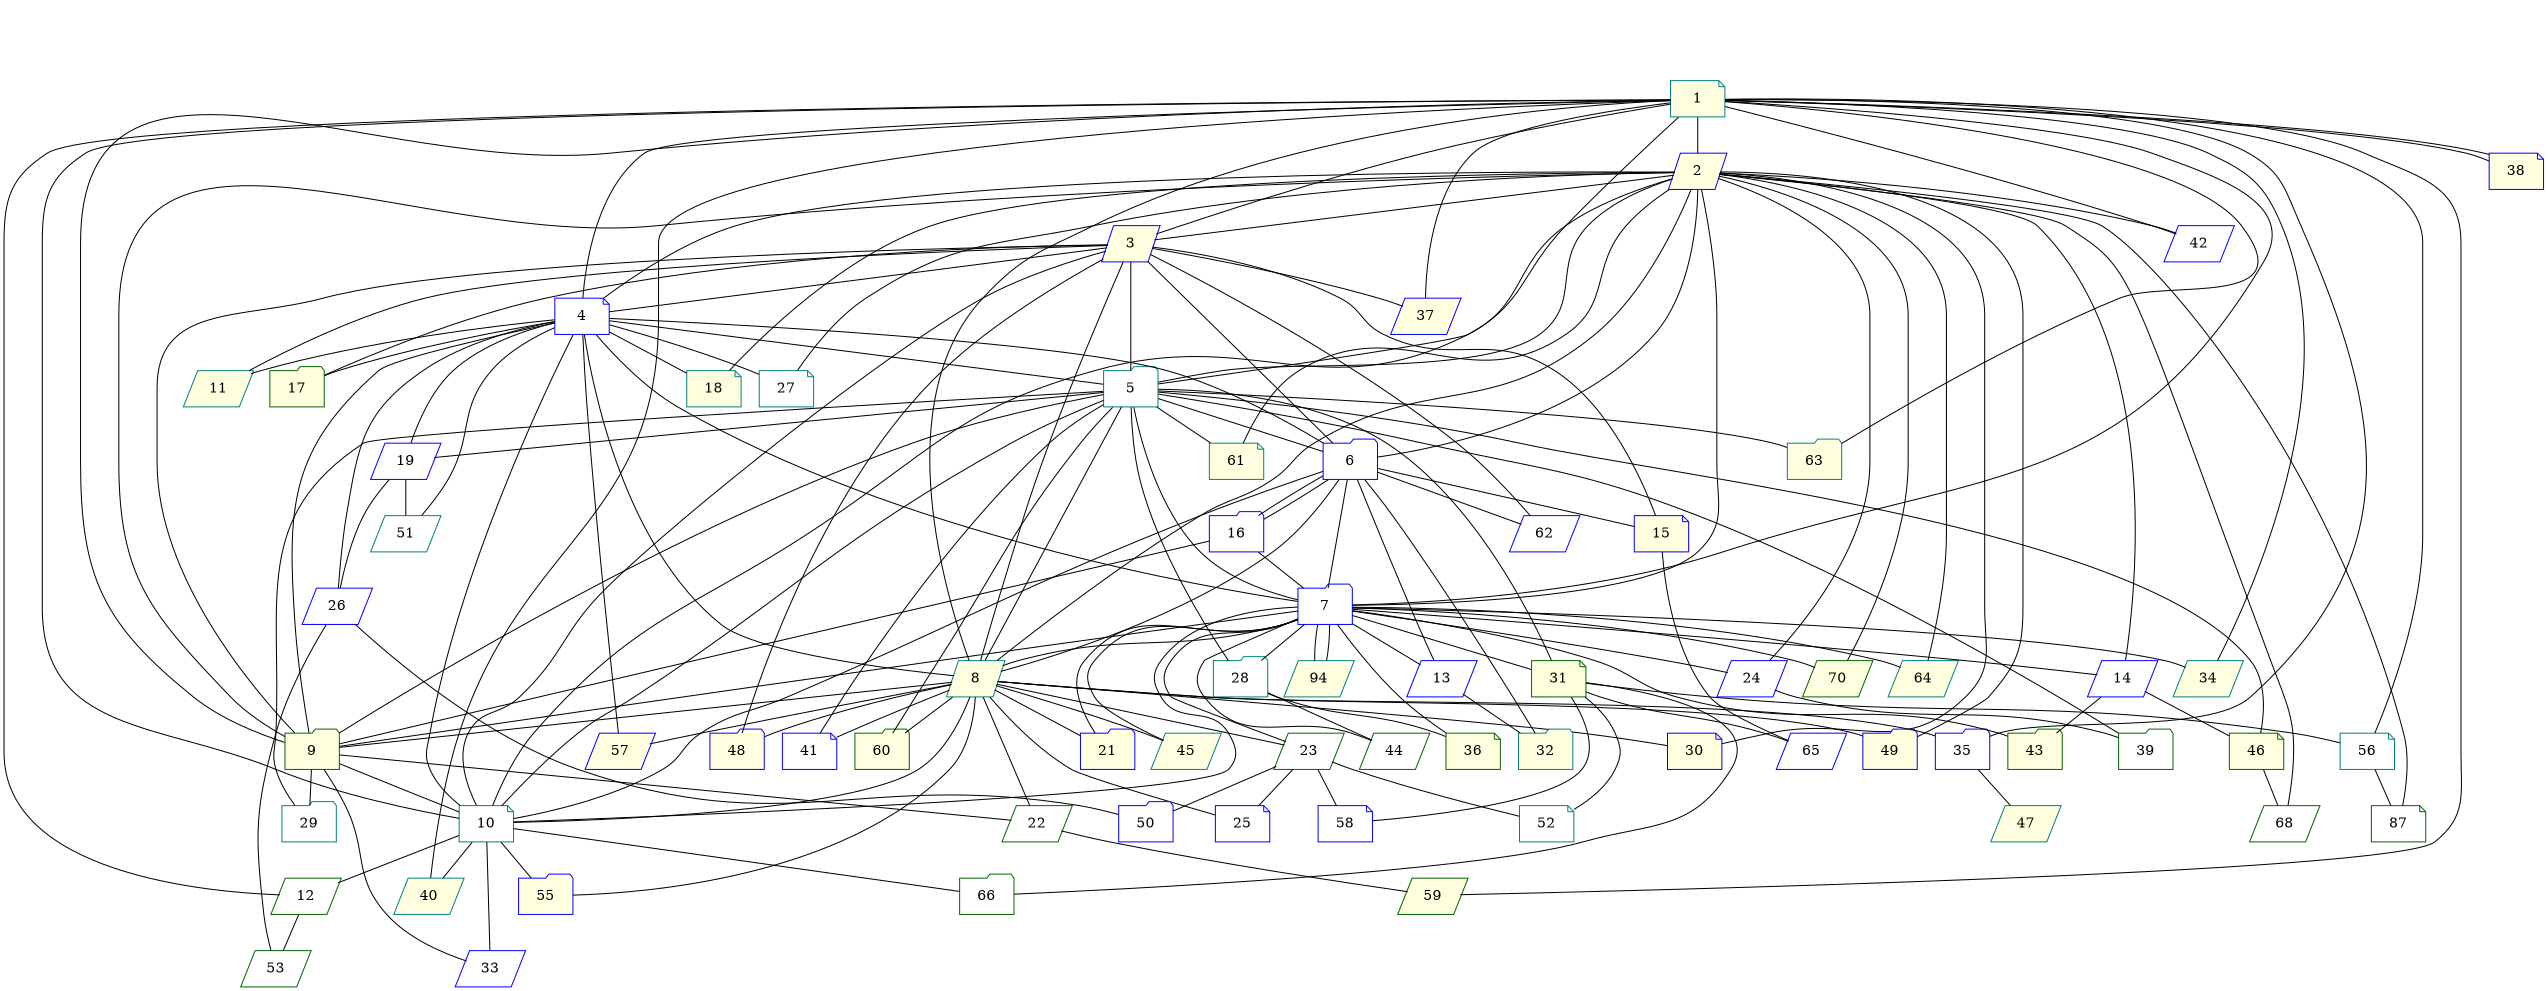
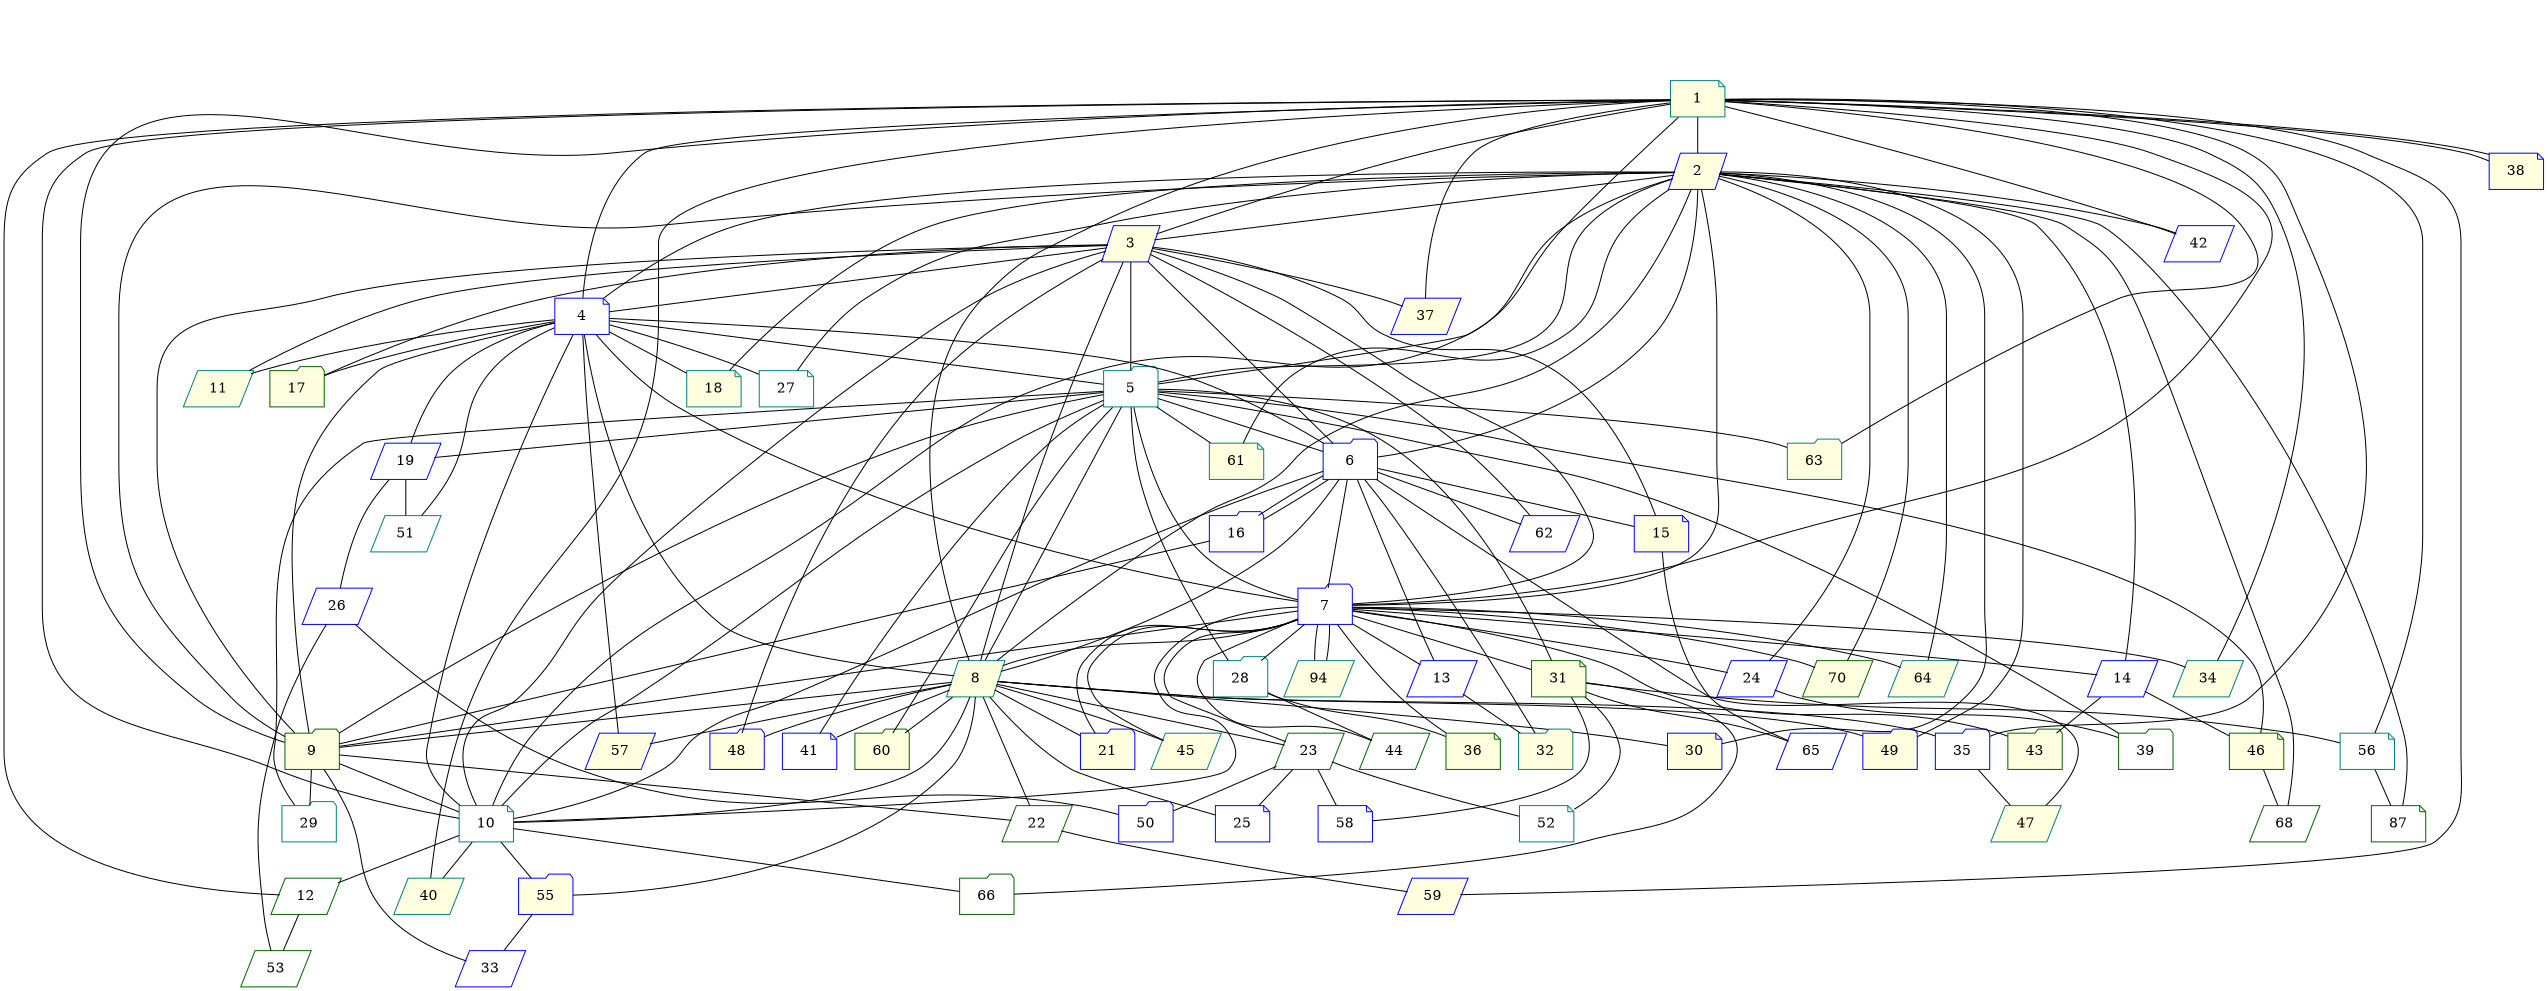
  graph {
    node [color=blue fillcolor=white shape=parallelogram style=filled]
    1 [color=teal fillcolor=lightyellow shape=note]
    2 [fillcolor=lightyellow]
    3 [fillcolor=lightyellow]
    4 [shape=note]
    5 [color=teal shape=folder]
    7 [shape=folder]
    8 [color=teal fillcolor=lightyellow]
    9 [color=darkgreen fillcolor=lightyellow shape=folder]
    10 [color=teal shape=note]
    12 [color=darkgreen]
    34 [color=teal fillcolor=lightyellow]
    35 [shape=folder]
    37 [fillcolor=lightyellow]
    38 [fillcolor=lightyellow shape=note]
    40 [color=teal fillcolor=lightyellow]
    42
    56 [color=teal shape=note]
-   59 [color=darkgreen fillcolor=lightyellow]
+   59 [fillcolor=lightyellow]
    63 [color=teal fillcolor=lightyellow shape=folder]
    6 [shape=folder]
    14
    18 [color=teal fillcolor=lightyellow shape=note]
    n23 [color=darkgreen fillcolor=lightyellow label=70]
    24
    27 [color=teal shape=note]
    30 [fillcolor=lightyellow shape=note]
    49 [fillcolor=lightyellow shape=folder]
    61 [color=teal fillcolor=lightyellow shape=note]
    64 [color=teal fillcolor=lightyellow]
    n30 [color=darkgreen label=87 shape=note]
    68 [color=darkgreen]
    11 [color=teal fillcolor=lightyellow]
    15 [fillcolor=lightyellow shape=note]
    17 [color=darkgreen fillcolor=lightyellow shape=folder]
    48 [fillcolor=lightyellow shape=folder]
    62
    19
    26
    51 [color=teal]
    57 [fillcolor=lightyellow]
    28 [color=teal shape=folder]
    29 [color=teal shape=folder]
    31 [color=darkgreen fillcolor=lightyellow shape=note]
    39 [color=darkgreen shape=folder]
    41 [shape=note]
    46 [color=darkgreen fillcolor=lightyellow shape=note]
    60 [color=darkgreen fillcolor=lightyellow shape=folder]
    13
    16 [shape=folder]
    32 [color=teal fillcolor=lightyellow shape=folder]
    47 [color=teal fillcolor=lightyellow]
    21 [fillcolor=lightyellow shape=folder]
    23 [color=darkgreen]
    36 [color=darkgreen fillcolor=lightyellow shape=note]
    43 [color=darkgreen fillcolor=lightyellow shape=folder]
    44 [color=darkgreen]
    45 [color=teal fillcolor=lightyellow]
    n58 [color=teal fillcolor=lightyellow label=94]
    22 [color=darkgreen]
    25 [shape=note]
    55 [fillcolor=lightyellow shape=folder]
    33
    66 [color=darkgreen shape=folder]
    53 [color=darkgreen]
    65
    50 [shape=folder]
    52 [color=teal shape=note]
    58 [shape=note]
    1 -- 2
    1 -- 3
    1 -- 4
    1 -- 5
    1 -- 7
    1 -- 8
    1 -- 9
    1 -- 10
    1 -- 12
    1 -- 34
    1 -- 35
    1 -- 37
    1 -- 38
    1 -- 38
    1 -- 40
    1 -- 42
    1 -- 56
    1 -- 59
    1 -- 63
    2 -- 3
    2 -- 4
    2 -- 5
    2 -- 7
    2 -- 8
    2 -- 9
    2 -- 10
    2 -- 42
    2 -- 6
    2 -- 14
    2 -- 18
    2 -- n23
    2 -- 24
    2 -- 27
    2 -- 30
    2 -- 49
    2 -- 61
    2 -- 64
    2 -- n30
    2 -- 68
    3 -- 4
    3 -- 5
-   16 -- 7
+   3 -- 7
    3 -- 8
    3 -- 9
    3 -- 10
    3 -- 37
    3 -- 6
    3 -- 11
    3 -- 15
    3 -- 17
    3 -- 48
    3 -- 62
    4 -- 5
    4 -- 7
    4 -- 8
    4 -- 9
    4 -- 10
    4 -- 6
    4 -- 18
    4 -- 27
    4 -- 11
    4 -- 17
    4 -- 19
-   4 -- 26
    4 -- 51
    4 -- 57
    5 -- 7
    5 -- 8
    5 -- 9
    5 -- 10
    5 -- 63
    5 -- 6
    5 -- 61
    5 -- 19
    5 -- 28
    5 -- 29
    5 -- 31
    5 -- 39
    5 -- 41
    5 -- 46
    5 -- 60
    7 -- 8
    7 -- 9
    7 -- 10
    7 -- 34
    7 -- 14
    7 -- n23
    7 -- 24
    7 -- 64
    7 -- 28
    7 -- 31
    7 -- 13
    7 -- 21
    7 -- 23
    7 -- 36
    7 -- 43
    7 -- 44
    7 -- 45
    7 -- n58
    7 -- n58
    8 -- 9
    8 -- 10
    8 -- 35
    8 -- 30
    8 -- 49
    8 -- 48
    8 -- 57
    8 -- 41
    8 -- 60
    8 -- 21
    8 -- 23
    8 -- 45
    8 -- 22
    8 -- 25
    8 -- 55
    9 -- 10
    9 -- 29
    9 -- 22
    9 -- 33
    10 -- 12
    10 -- 40
    10 -- 55
-   10 -- 33
+   55 -- 33
    10 -- 66
    12 -- 53
    35 -- 47
    56 -- n30
    6 -- 7
    6 -- 8
    6 -- 10
    6 -- 15
    6 -- 62
    6 -- 13
    6 -- 16
    6 -- 16
    6 -- 32
+   6 -- 47
    14 -- 46
    14 -- 43
    24 -- 39
    15 -- 65
    19 -- 26
    19 -- 51
    26 -- 53
    26 -- 50
    28 -- 36
    28 -- 44
    31 -- 56
    31 -- 66
    31 -- 65
    31 -- 52
    31 -- 58
    46 -- 68
    13 -- 32
    16 -- 9
    23 -- 25
    23 -- 50
    23 -- 52
    23 -- 58
    22 -- 59
  }
